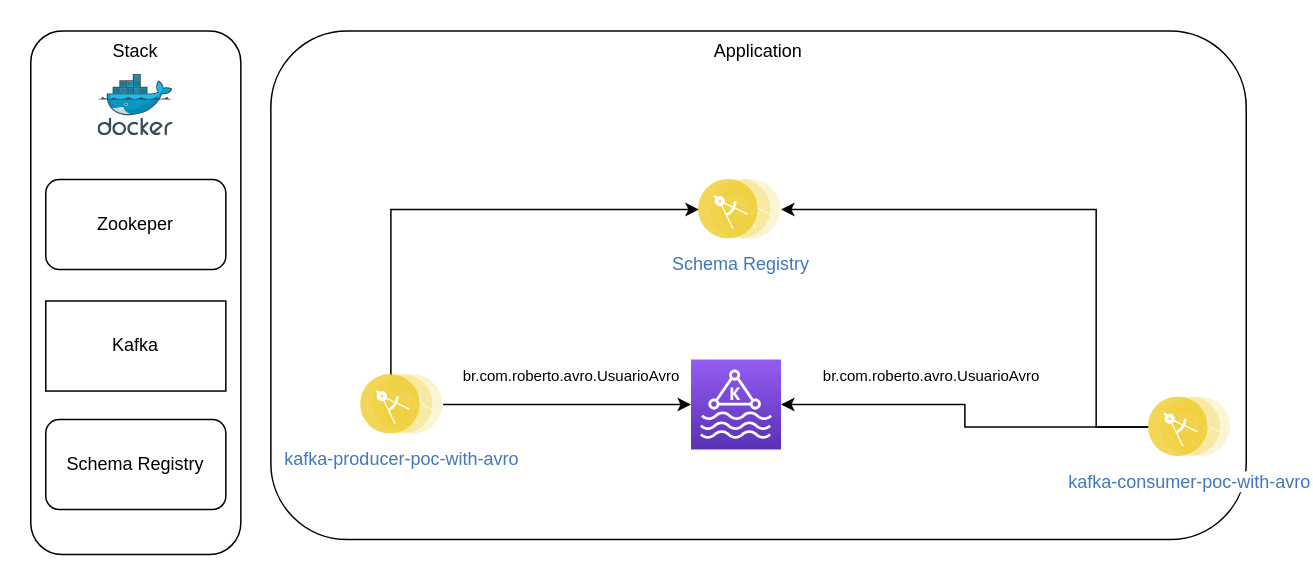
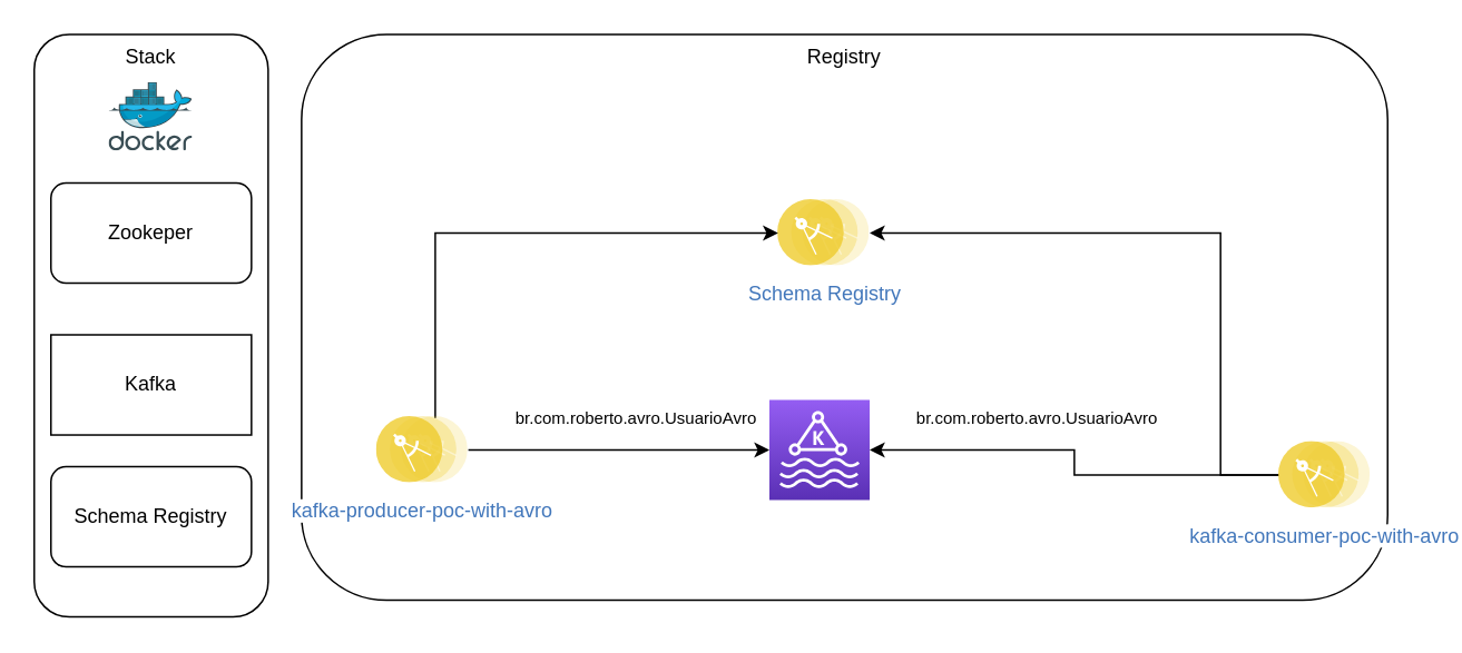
  <mxCell id="0" />
  <mxCell id="1" parent="0" />
- <mxCell id="2" value="Application" style="rounded=1;whiteSpace=wrap;html=1;verticalAlign=top;" vertex="1" parent="1"><mxGeometry x="180" y="20" width="650" height="339" as="geometry" /></mxCell>
+ <mxCell id="2" value="Registry" style="rounded=1;whiteSpace=wrap;html=1;verticalAlign=top;" vertex="1" parent="1"><mxGeometry x="180" y="20" width="650" height="339" as="geometry" /></mxCell>
  <mxCell id="3" value="Stack" style="rounded=1;whiteSpace=wrap;html=1;horizontal=1;verticalAlign=top;" vertex="1" parent="1"><mxGeometry x="20" y="20" width="140" height="349" as="geometry" /></mxCell>
  <mxCell id="4" value="" style="sketch=0;points=[[0,0,0],[0.25,0,0],[0.5,0,0],[0.75,0,0],[1,0,0],[0,1,0],[0.25,1,0],[0.5,1,0],[0.75,1,0],[1,1,0],[0,0.25,0],[0,0.5,0],[0,0.75,0],[1,0.25,0],[1,0.5,0],[1,0.75,0]];outlineConnect=0;fontColor=#232F3E;gradientColor=#945DF2;gradientDirection=north;fillColor=#5A30B5;strokeColor=#ffffff;dashed=0;verticalLabelPosition=bottom;verticalAlign=top;align=center;html=1;fontSize=12;fontStyle=0;aspect=fixed;shape=mxgraph.aws4.resourceIcon;resIcon=mxgraph.aws4.managed_streaming_for_kafka;" vertex="1" parent="1"><mxGeometry x="460" y="239" width="60" height="60" as="geometry" /></mxCell>
  <mxCell id="5" value="Schema Registry" style="aspect=fixed;perimeter=ellipsePerimeter;html=1;align=center;shadow=0;dashed=0;fontColor=#4277BB;labelBackgroundColor=#ffffff;fontSize=12;spacingTop=3;image;image=img/lib/ibm/applications/microservice.svg;" vertex="1" parent="1"><mxGeometry x="465.2" y="119" width="54.8" height="40" as="geometry" /></mxCell>
  <mxCell id="6" style="edgeStyle=orthogonalEdgeStyle;rounded=0;orthogonalLoop=1;jettySize=auto;html=1;entryX=0;entryY=0.5;entryDx=0;entryDy=0;" edge="1" parent="1" source="8" target="5"><mxGeometry relative="1" as="geometry"><Array as="points"><mxPoint x="260" y="139" /></Array></mxGeometry></mxCell>
  <mxCell id="7" style="edgeStyle=orthogonalEdgeStyle;rounded=0;orthogonalLoop=1;jettySize=auto;html=1;entryX=0;entryY=0.5;entryDx=0;entryDy=0;entryPerimeter=0;fontSize=10;" edge="1" parent="1" source="8" target="4"><mxGeometry relative="1" as="geometry" /></mxCell>
- <mxCell id="8" value="kafka-producer-poc-with-avro" style="aspect=fixed;perimeter=ellipsePerimeter;html=1;align=center;shadow=0;dashed=0;fontColor=#4277BB;labelBackgroundColor=#ffffff;fontSize=12;spacingTop=3;image;image=img/lib/ibm/applications/microservice.svg;" vertex="1" parent="1"><mxGeometry x="240" y="249" width="54.8" height="40" as="geometry" /></mxCell>
+ <mxCell id="8" value="kafka-producer-poc-with-avro" style="aspect=fixed;perimeter=ellipsePerimeter;html=1;align=center;shadow=0;dashed=0;fontColor=#4277BB;labelBackgroundColor=#ffffff;fontSize=12;spacingTop=3;image;image=img/lib/ibm/applications/microservice.svg;" vertex="1" parent="1"><mxGeometry x="225" y="249" width="54.8" height="40" as="geometry" /></mxCell>
  <mxCell id="9" style="edgeStyle=orthogonalEdgeStyle;rounded=0;orthogonalLoop=1;jettySize=auto;html=1;fontSize=10;" edge="1" parent="1" source="11" target="5"><mxGeometry relative="1" as="geometry"><Array as="points"><mxPoint x="730" y="139" /></Array></mxGeometry></mxCell>
  <mxCell id="10" style="edgeStyle=orthogonalEdgeStyle;rounded=0;orthogonalLoop=1;jettySize=auto;html=1;entryX=1;entryY=0.5;entryDx=0;entryDy=0;entryPerimeter=0;fontSize=10;" edge="1" parent="1" source="11" target="4"><mxGeometry relative="1" as="geometry" /></mxCell>
  <mxCell id="11" value="kafka-consumer-poc-with-avro" style="aspect=fixed;perimeter=ellipsePerimeter;html=1;align=center;shadow=0;dashed=0;fontColor=#4277BB;labelBackgroundColor=#ffffff;fontSize=12;spacingTop=3;image;image=img/lib/ibm/applications/microservice.svg;" vertex="1" parent="1"><mxGeometry x="765" y="264" width="54.8" height="40" as="geometry" /></mxCell>
  <mxCell id="12" value="" style="sketch=0;aspect=fixed;html=1;points=[];align=center;image;fontSize=12;image=img/lib/mscae/Docker.svg;" vertex="1" parent="1"><mxGeometry x="65" y="49" width="50" height="41" as="geometry" /></mxCell>
- <mxCell id="13" value="Zookeper" style="rounded=1;whiteSpace=wrap;html=1;" vertex="1" parent="1"><mxGeometry x="30" y="119" width="120" height="60" as="geometry" /></mxCell>
+ <mxCell id="13" value="Zookeper" style="rounded=1;whiteSpace=wrap;html=1;" vertex="1" parent="1"><mxGeometry x="30" y="109" width="120" height="60" as="geometry" /></mxCell>
  <mxCell id="14" value="Kafka" style="whiteSpace=wrap;html=1;rounded=0;" vertex="1" parent="1"><mxGeometry x="30" y="200" width="120" height="60" as="geometry" /></mxCell>
  <mxCell id="15" value="Schema Registry" style="rounded=1;whiteSpace=wrap;html=1;" vertex="1" parent="1"><mxGeometry x="30" y="279" width="120" height="60" as="geometry" /></mxCell>
  <mxCell id="16" value="br.com.roberto.avro.UsuarioAvro" style="text;html=1;align=center;verticalAlign=middle;resizable=0;points=[];autosize=1;strokeColor=none;fillColor=none;fontSize=10;" vertex="1" parent="1"><mxGeometry x="300" y="240" width="160" height="20" as="geometry" /></mxCell>
  <mxCell id="17" value="br.com.roberto.avro.UsuarioAvro" style="text;html=1;align=center;verticalAlign=middle;resizable=0;points=[];autosize=1;strokeColor=none;fillColor=none;fontSize=10;" vertex="1" parent="1"><mxGeometry x="540" y="240" width="160" height="20" as="geometry" /></mxCell>
